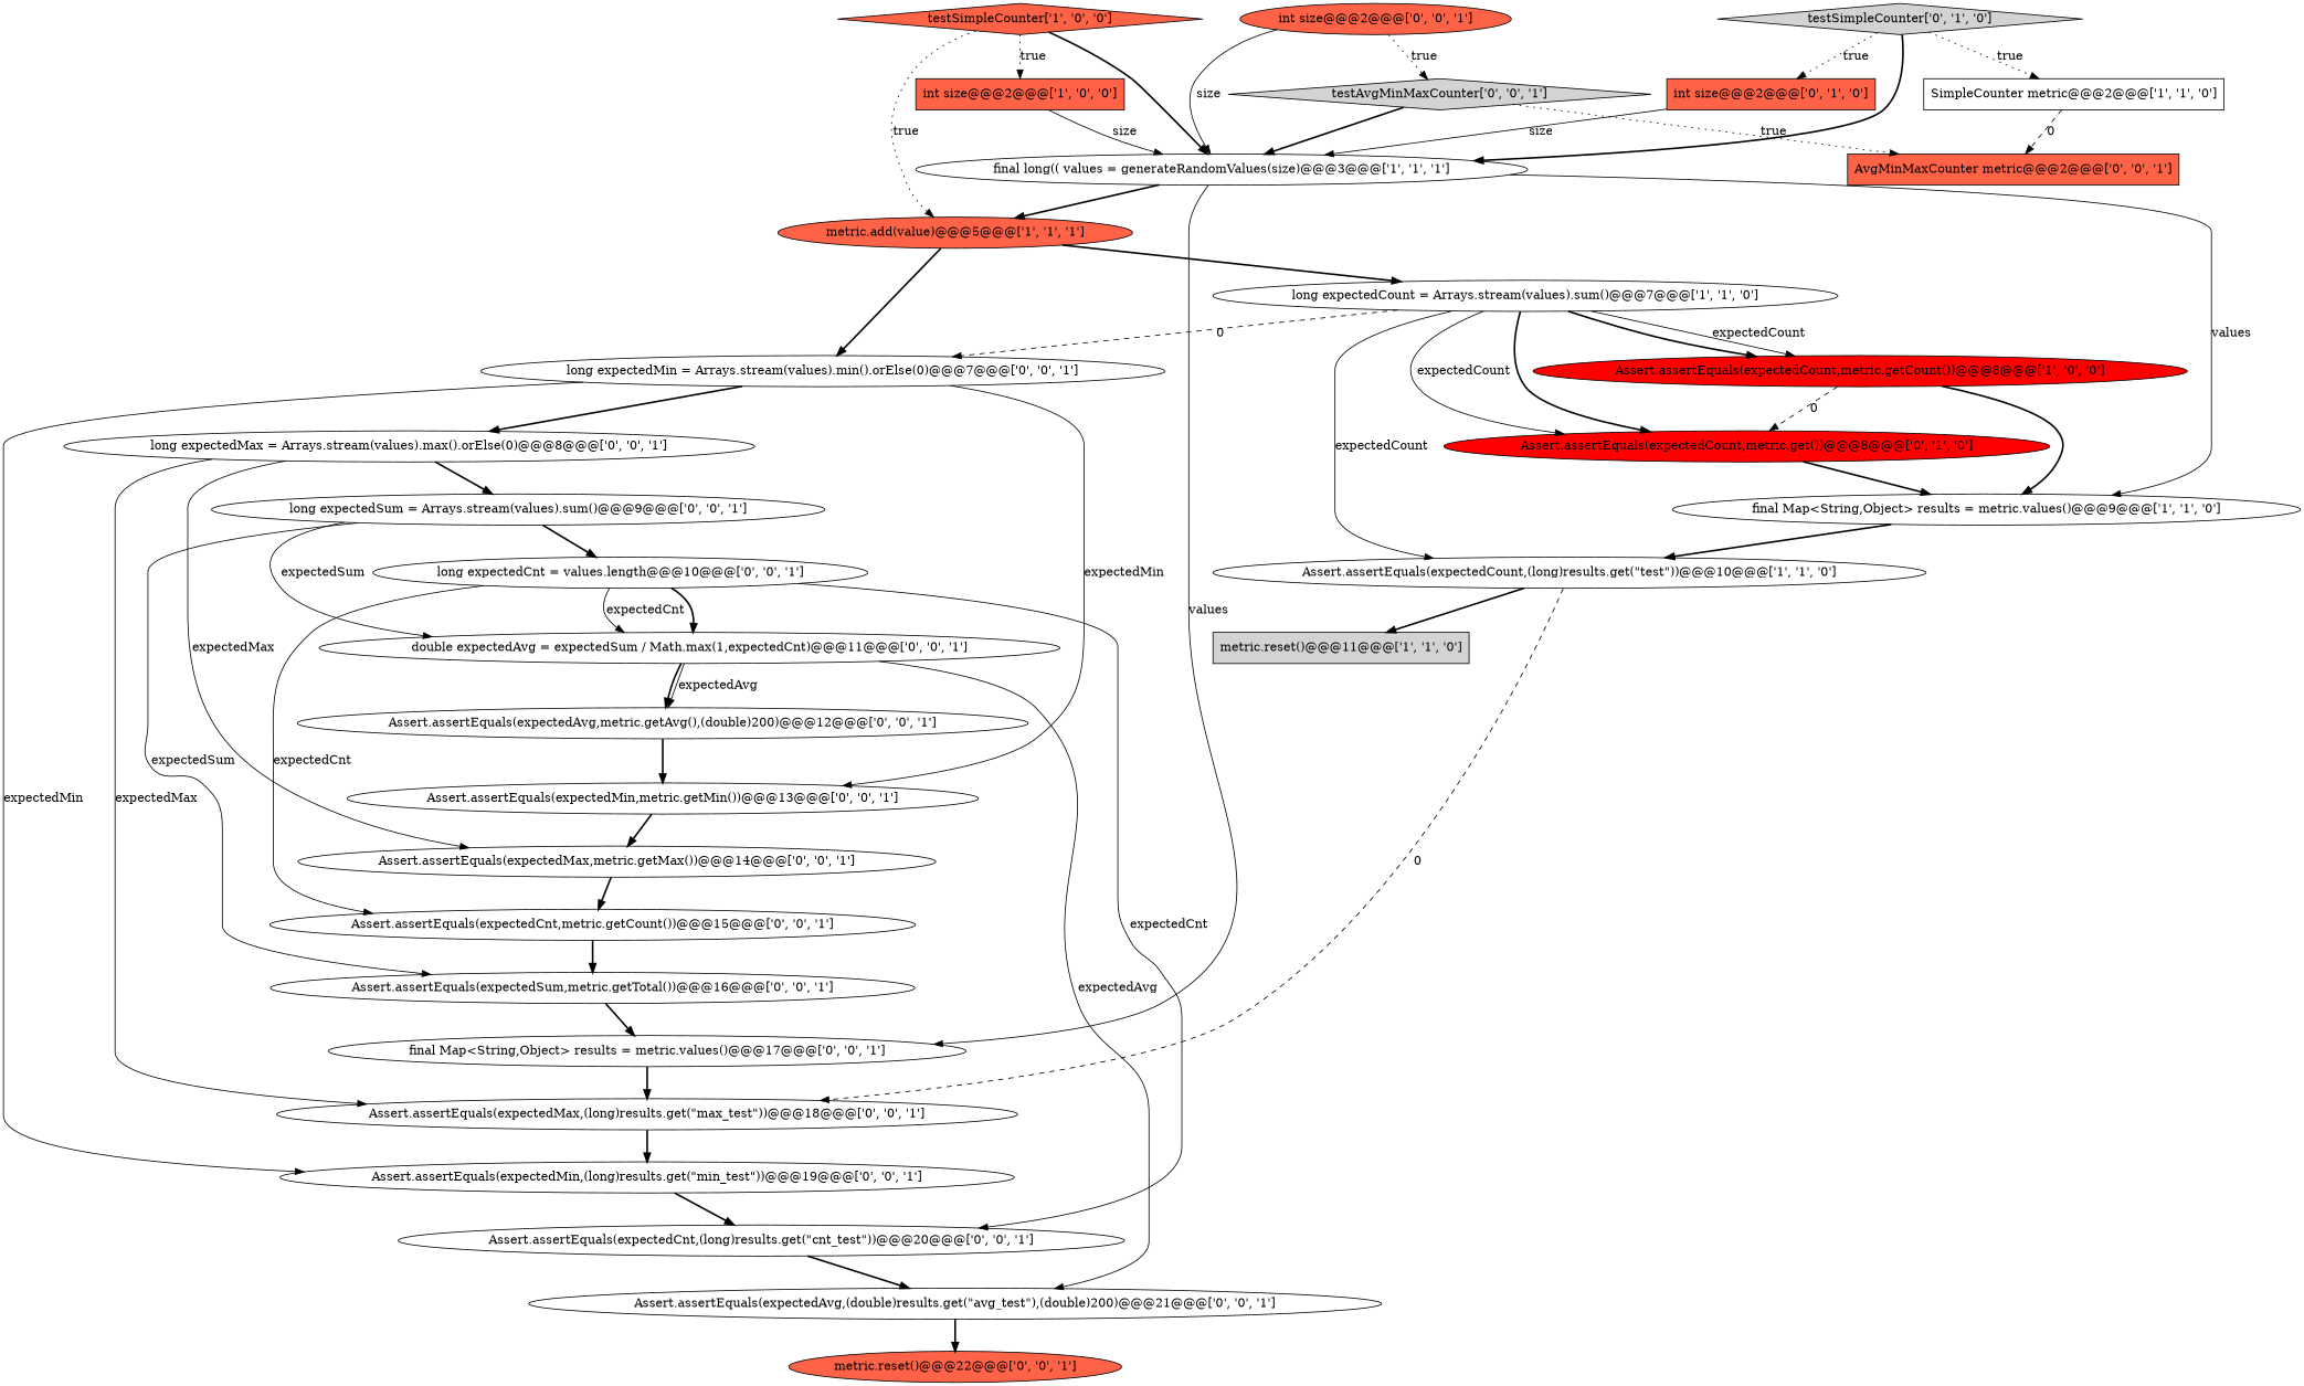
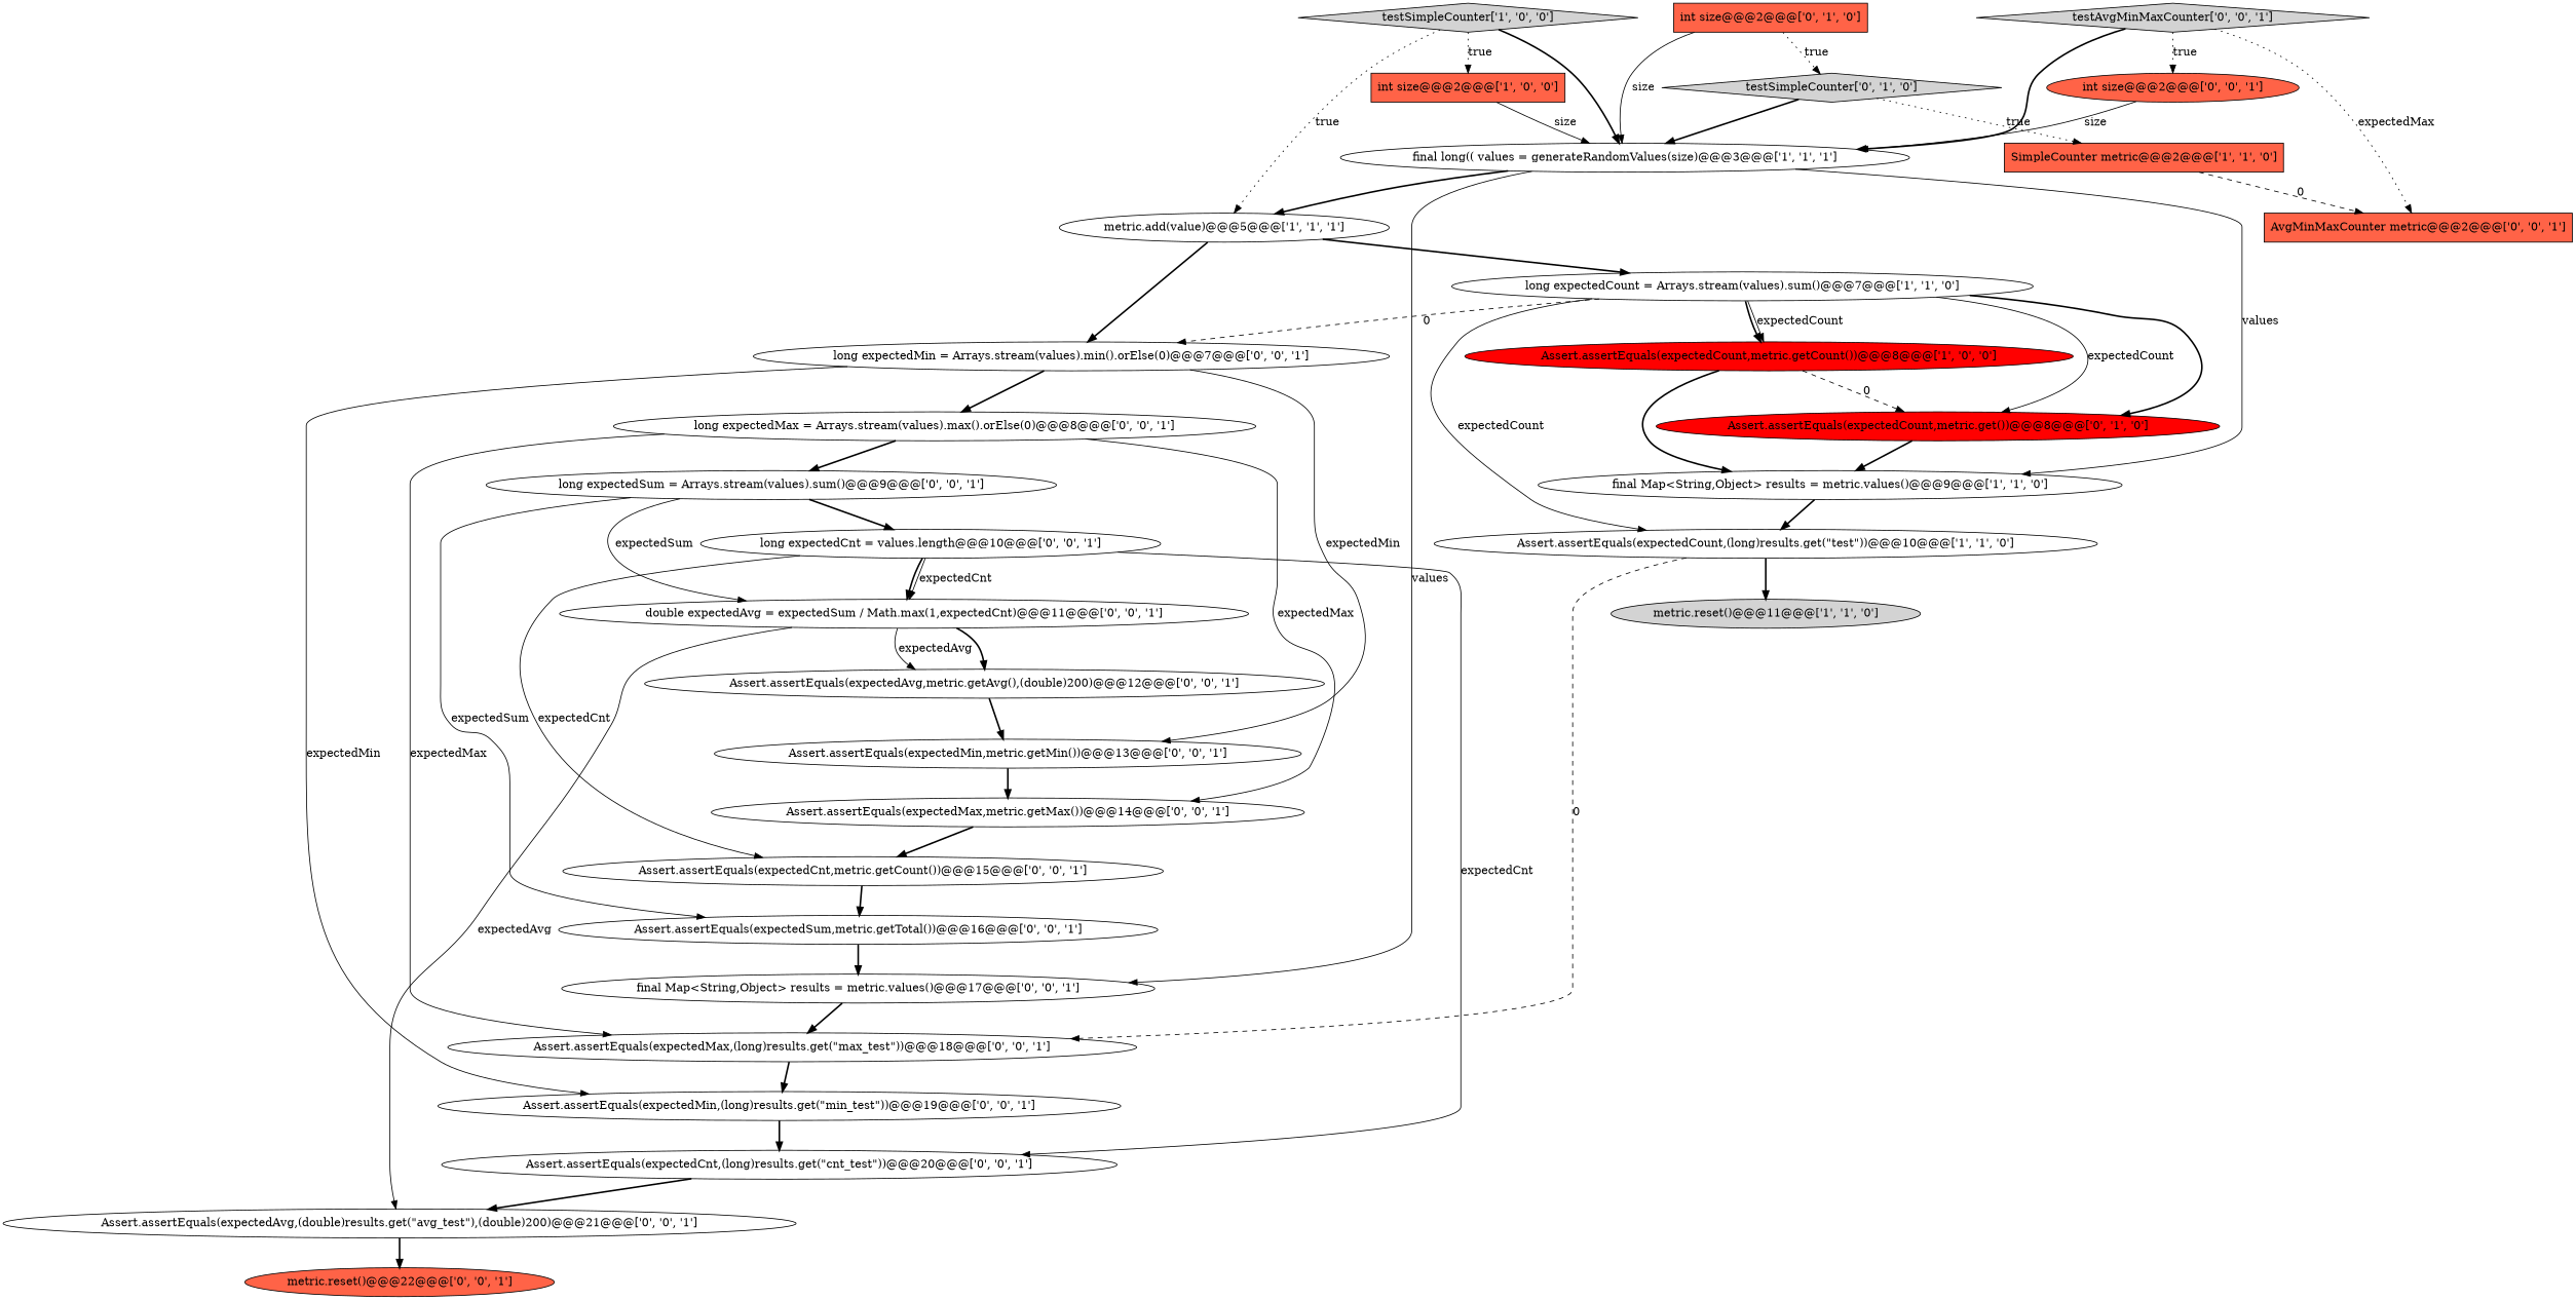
  digraph {
    node [fillcolor=white shape=ellipse style=filled]
    edge [style=bold]
-   n1 [label="SimpleCounter metric@@@2@@@['1', '1', '0']" shape=box]
+   n1 [fillcolor=tomato label="SimpleCounter metric@@@2@@@['1', '1', '0']" shape=box]
    n2 [fillcolor=tomato label="AvgMinMaxCounter metric@@@2@@@['0', '0', '1']" shape=box]
    n3 [fillcolor=lightgray label="testAvgMinMaxCounter['0', '0', '1']" shape=diamond]
    n4 [fillcolor=tomato label="int size@@@2@@@['0', '0', '1']"]
    n5 [label="final long(( values = generateRandomValues(size)@@@3@@@['1', '1', '1']"]
    n6 [label="final Map<String,Object> results = metric.values()@@@9@@@['1', '1', '0']"]
-   n7 [fillcolor=tomato label="metric.add(value)@@@5@@@['1', '1', '1']"]
+   n7 [label="metric.add(value)@@@5@@@['1', '1', '1']"]
    n8 [label="final Map<String,Object> results = metric.values()@@@17@@@['0', '0', '1']"]
    n9 [label="Assert.assertEquals(expectedCount,(long)results.get(\"test\"))@@@10@@@['1', '1', '0']"]
    n10 [label="Assert.assertEquals(expectedMax,(long)results.get(\"max_test\"))@@@18@@@['0', '0', '1']"]
-   n11 [fillcolor=lightgray label="metric.reset()@@@11@@@['1', '1', '0']" shape=box]
+   n11 [fillcolor=lightgray label="metric.reset()@@@11@@@['1', '1', '0']"]
    n12 [label="Assert.assertEquals(expectedMin,(long)results.get(\"min_test\"))@@@19@@@['0', '0', '1']"]
    n13 [label="long expectedMax = Arrays.stream(values).max().orElse(0)@@@8@@@['0', '0', '1']"]
    n14 [label="long expectedSum = Arrays.stream(values).sum()@@@9@@@['0', '0', '1']"]
    n15 [label="Assert.assertEquals(expectedMax,metric.getMax())@@@14@@@['0', '0', '1']"]
    n16 [label="double expectedAvg = expectedSum / Math.max(1,expectedCnt)@@@11@@@['0', '0', '1']"]
    n17 [label="long expectedCnt = values.length@@@10@@@['0', '0', '1']"]
    n18 [label="Assert.assertEquals(expectedSum,metric.getTotal())@@@16@@@['0', '0', '1']"]
    n19 [label="Assert.assertEquals(expectedCnt,metric.getCount())@@@15@@@['0', '0', '1']"]
    n20 [fillcolor=tomato label="int size@@@2@@@['0', '1', '0']" shape=box]
    n21 [label="long expectedMin = Arrays.stream(values).min().orElse(0)@@@7@@@['0', '0', '1']"]
    n22 [label="long expectedCount = Arrays.stream(values).sum()@@@7@@@['1', '1', '0']"]
    n23 [label="Assert.assertEquals(expectedMin,metric.getMin())@@@13@@@['0', '0', '1']"]
    n24 [fillcolor=red label="Assert.assertEquals(expectedCount,metric.get())@@@8@@@['0', '1', '0']"]
    n25 [fillcolor=red label="Assert.assertEquals(expectedCount,metric.getCount())@@@8@@@['1', '0', '0']"]
    n26 [fillcolor=lightgray label="testSimpleCounter['0', '1', '0']" shape=diamond]
    n27 [label="Assert.assertEquals(expectedCnt,(long)results.get(\"cnt_test\"))@@@20@@@['0', '0', '1']"]
    n28 [label="Assert.assertEquals(expectedAvg,(double)results.get(\"avg_test\"),(double)200)@@@21@@@['0', '0', '1']"]
    n29 [fillcolor=tomato label="metric.reset()@@@22@@@['0', '0', '1']"]
    n30 [label="Assert.assertEquals(expectedAvg,metric.getAvg(),(double)200)@@@12@@@['0', '0', '1']"]
    n31 [fillcolor=tomato label="int size@@@2@@@['1', '0', '0']" shape=box]
-   n32 [fillcolor=tomato label="testSimpleCounter['1', '0', '0']" shape=diamond]
+   n32 [fillcolor=lightgray label="testSimpleCounter['1', '0', '0']" shape=diamond]
    n1 -> n2 [label=0 style=dashed]
-   n3 -> n2 [label=true style=dotted]
-   n4 -> n3 [label=true style=dotted]
+   n3 -> n2 [label=expectedMax style=dotted]
+   n3 -> n4 [label=true style=dotted]
    n3 -> n5
    n4 -> n5 [label=size style=solid]
    n5 -> n6 [label=values style=solid]
    n5 -> n7
    n5 -> n8 [label=values style=solid]
    n6 -> n9
    n7 -> n21
    n7 -> n22
    n8 -> n10
    n9 -> n10 [label=0 style=dashed]
    n9 -> n11
    n10 -> n12
    n12 -> n27
    n13 -> n10 [label=expectedMax style=solid]
    n13 -> n14
    n13 -> n15 [label=expectedMax style=solid]
    n14 -> n16 [label=expectedSum style=solid]
    n14 -> n17
    n14 -> n18 [label=expectedSum style=solid]
    n15 -> n19
    n16 -> n28 [label=expectedAvg style=solid]
    n16 -> n30
    n16 -> n30 [label=expectedAvg style=solid]
    n17 -> n16
    n17 -> n16 [label=expectedCnt style=solid]
    n17 -> n19 [label=expectedCnt style=solid]
    n17 -> n27 [label=expectedCnt style=solid]
    n18 -> n8
    n19 -> n18
    n20 -> n5 [label=size style=solid]
    n21 -> n12 [label=expectedMin style=solid]
    n21 -> n13
    n21 -> n23 [label=expectedMin style=solid]
    n22 -> n9 [label=expectedCount style=solid]
    n22 -> n21 [label=0 style=dashed]
    n22 -> n24
    n22 -> n24 [label=expectedCount style=solid]
    n22 -> n25 [label=expectedCount style=solid]
    n22 -> n25
    n23 -> n15
    n24 -> n6
    n25 -> n6
    n25 -> n24 [label=0 style=dashed]
    n26 -> n1 [label=true style=dotted]
    n26 -> n5
-   n26 -> n20 [label=true style=dotted]
+   n20 -> n26 [label=true style=dotted]
    n27 -> n28
    n28 -> n29
    n30 -> n23
    n31 -> n5 [label=size style=solid]
    n32 -> n5
    n32 -> n7 [label=true style=dotted]
    n32 -> n31 [label=true style=dotted]
  }
